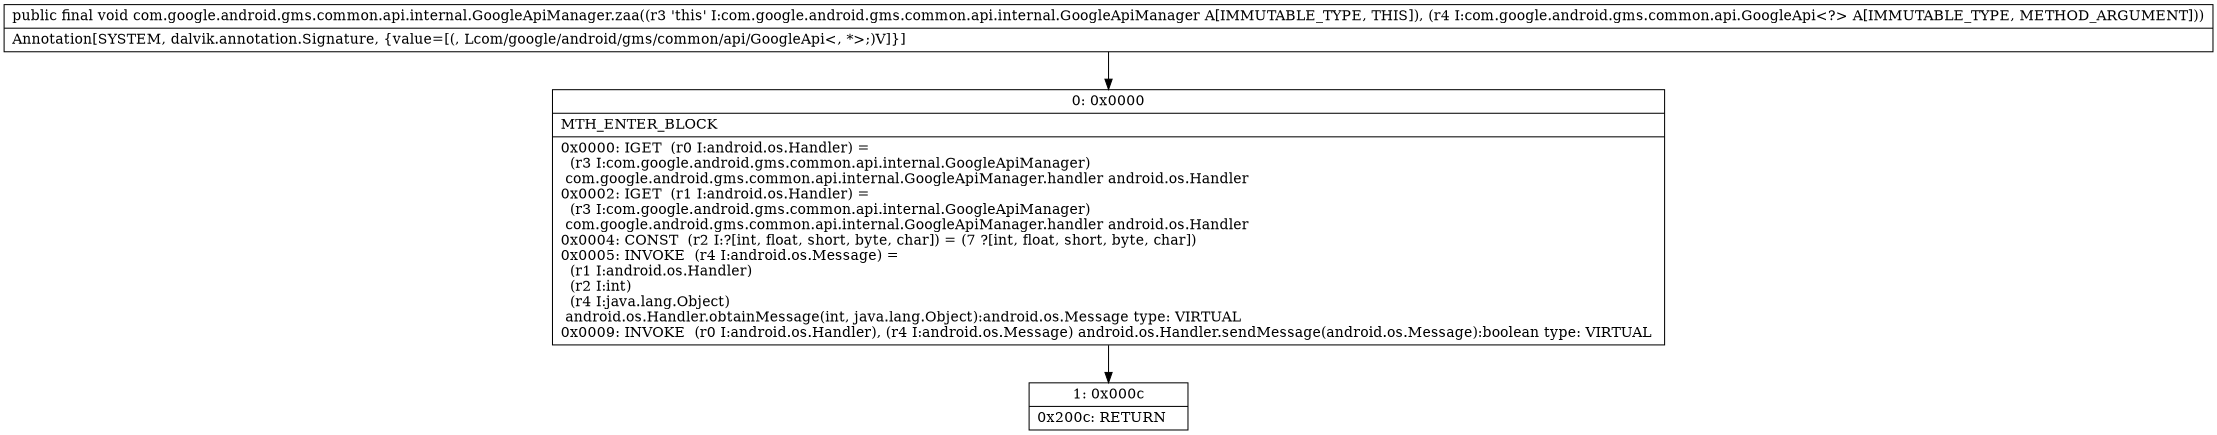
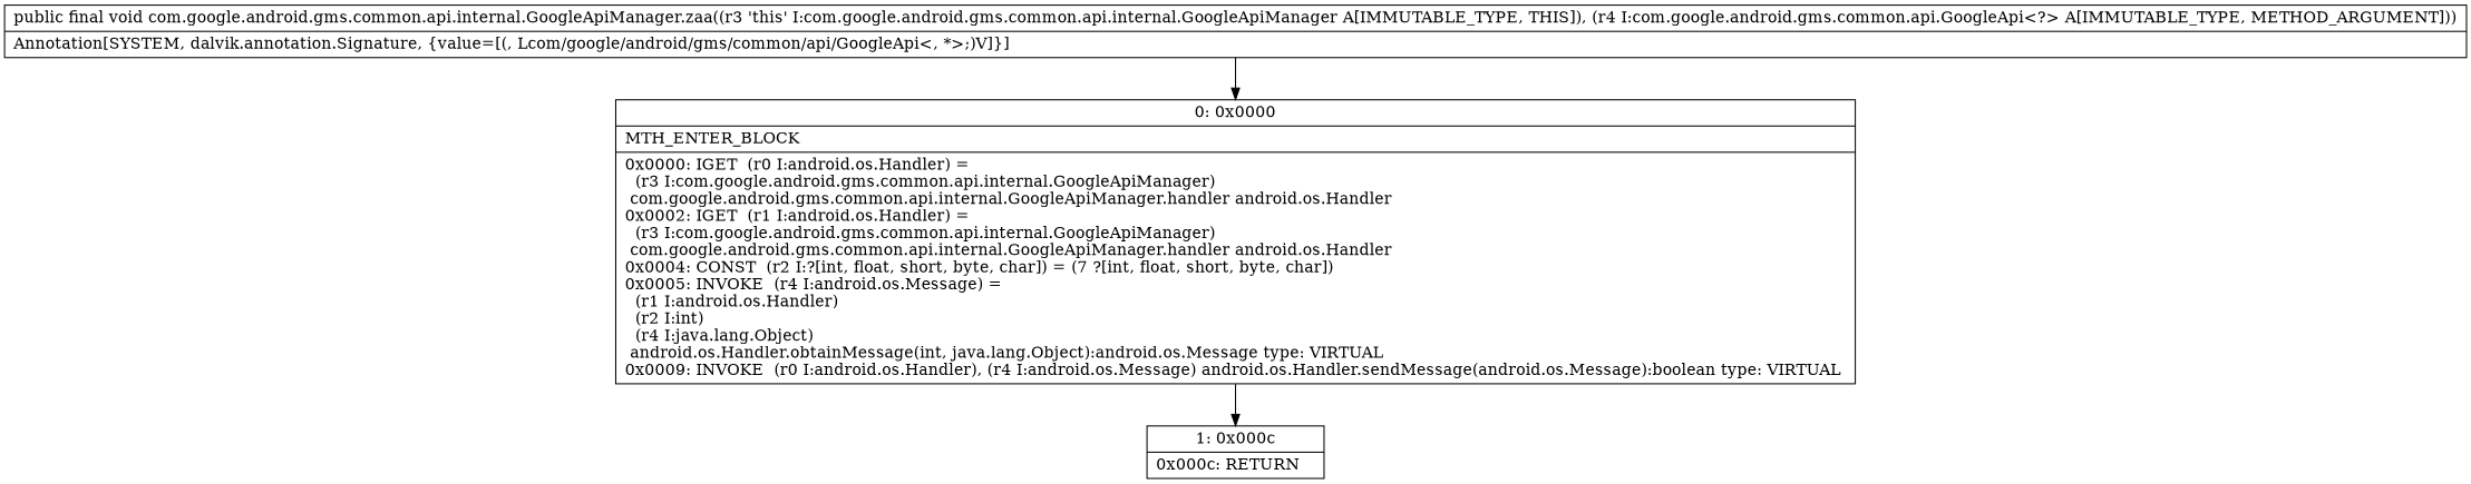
  digraph {
    node [shape=record]
    n1 [label="{0\:\ 0x0000|MTH_ENTER_BLOCK\l|0x0000: IGET  (r0 I:android.os.Handler) = \l  (r3 I:com.google.android.gms.common.api.internal.GoogleApiManager)\l com.google.android.gms.common.api.internal.GoogleApiManager.handler android.os.Handler \l0x0002: IGET  (r1 I:android.os.Handler) = \l  (r3 I:com.google.android.gms.common.api.internal.GoogleApiManager)\l com.google.android.gms.common.api.internal.GoogleApiManager.handler android.os.Handler \l0x0004: CONST  (r2 I:?[int, float, short, byte, char]) = (7 ?[int, float, short, byte, char]) \l0x0005: INVOKE  (r4 I:android.os.Message) = \l  (r1 I:android.os.Handler)\l  (r2 I:int)\l  (r4 I:java.lang.Object)\l android.os.Handler.obtainMessage(int, java.lang.Object):android.os.Message type: VIRTUAL \l0x0009: INVOKE  (r0 I:android.os.Handler), (r4 I:android.os.Message) android.os.Handler.sendMessage(android.os.Message):boolean type: VIRTUAL \l}"]
-   n2 [label="{1\:\ 0x000c|0x200c: RETURN   \l}"]
+   n2 [label="{1\:\ 0x000c|0x000c: RETURN   \l}"]
    n3 [label="{public final void com.google.android.gms.common.api.internal.GoogleApiManager.zaa((r3 'this' I:com.google.android.gms.common.api.internal.GoogleApiManager A[IMMUTABLE_TYPE, THIS]), (r4 I:com.google.android.gms.common.api.GoogleApi\<?\> A[IMMUTABLE_TYPE, METHOD_ARGUMENT]))  | Annotation[SYSTEM, dalvik.annotation.Signature, \{value=[(, Lcom\/google\/android\/gms\/common\/api\/GoogleApi\<, *\>;)V]\}]\l}"]
    n1 -> n2
    n3 -> n1
  }
